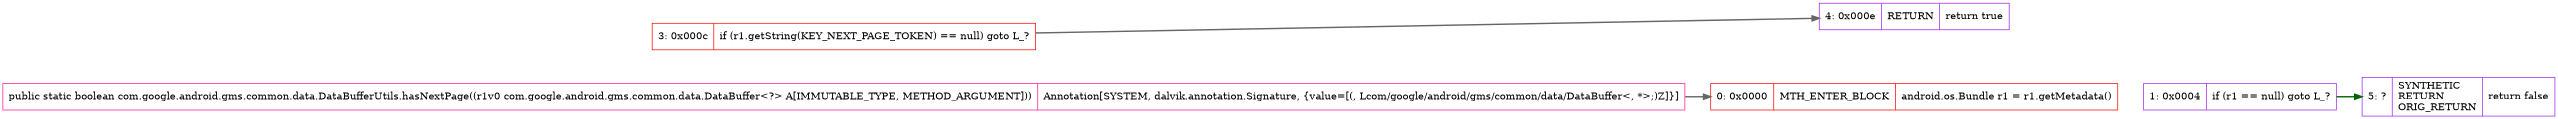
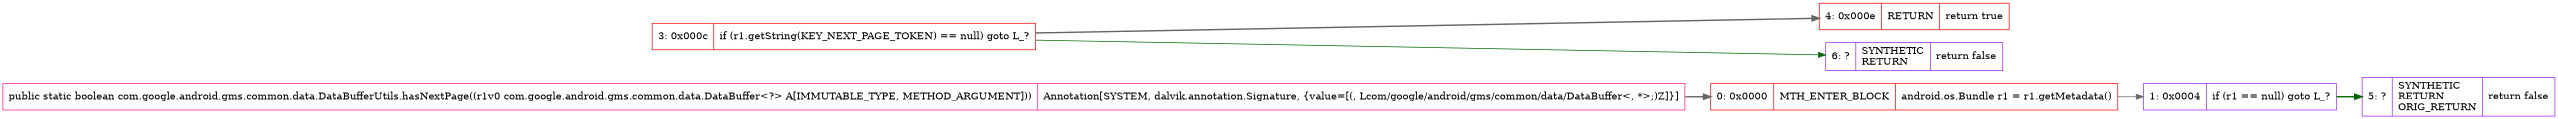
  digraph {
    rankdir=LR
    node [color=red shape=record]
    edge [color=gray40 style=bold]
    n1 [label="{0\:\ 0x0000|MTH_ENTER_BLOCK\l|android.os.Bundle r1 = r1.getMetadata()\l}"]
    n2 [color=purple label="{1\:\ 0x0004|if (r1 == null) goto L_?\l}"]
    n3 [color=purple label="{5\:\ ?|SYNTHETIC\lRETURN\lORIG_RETURN\l|return false\l}"]
    n4 [label="{3\:\ 0x000c|if (r1.getString(KEY_NEXT_PAGE_TOKEN) == null) goto L_?\l}"]
-   n5 [color=purple label="{4\:\ 0x000e|RETURN\l|return true\l}"]
+   n5 [label="{4\:\ 0x000e|RETURN\l|return true\l}"]
+   n6 [color=purple label="{6\:\ ?|SYNTHETIC\lRETURN\l|return false\l}"]
    n7 [color=deeppink label="{public static boolean com.google.android.gms.common.data.DataBufferUtils.hasNextPage((r1v0 com.google.android.gms.common.data.DataBuffer\<?\> A[IMMUTABLE_TYPE, METHOD_ARGUMENT]))  | Annotation[SYSTEM, dalvik.annotation.Signature, \{value=[(, Lcom\/google\/android\/gms\/common\/data\/DataBuffer\<, *\>;)Z]\}]\l}"]
+   n1 -> n2 [style=solid]
    n2 -> n3 [color=darkgreen]
    n4 -> n5
+   n4 -> n6 [color=darkgreen style=solid]
    n7 -> n1
  }
